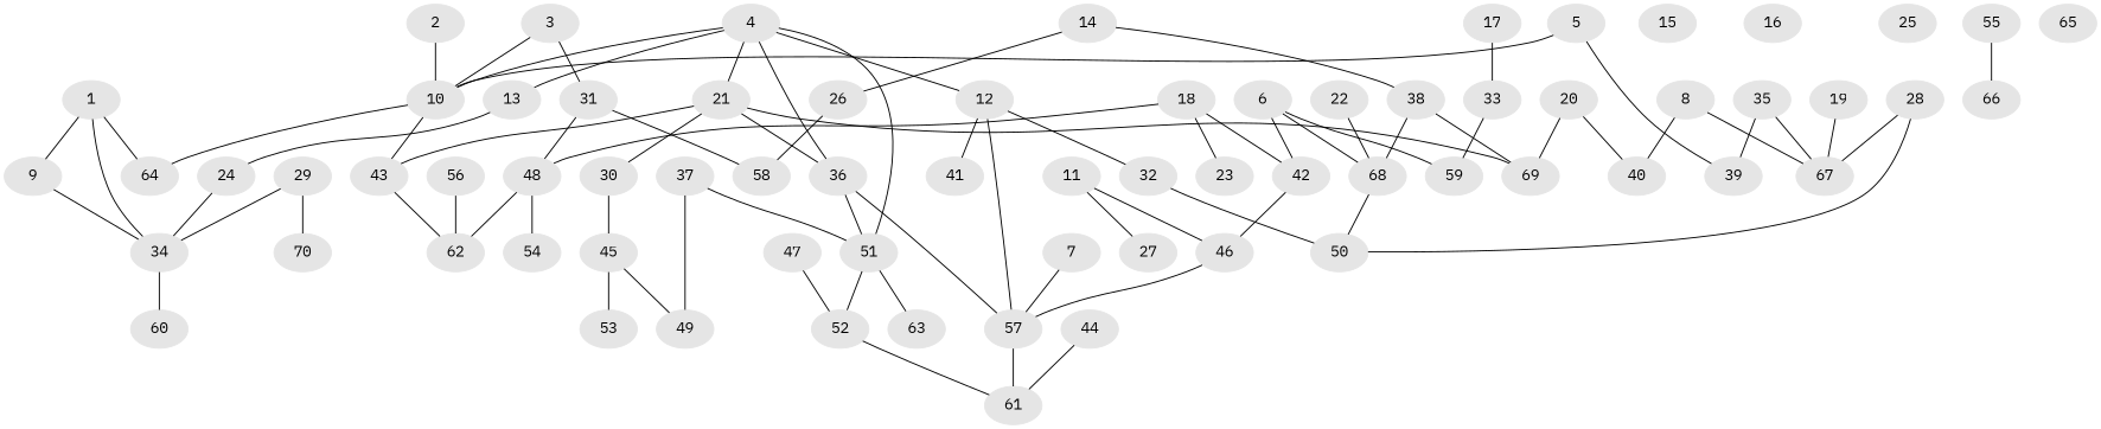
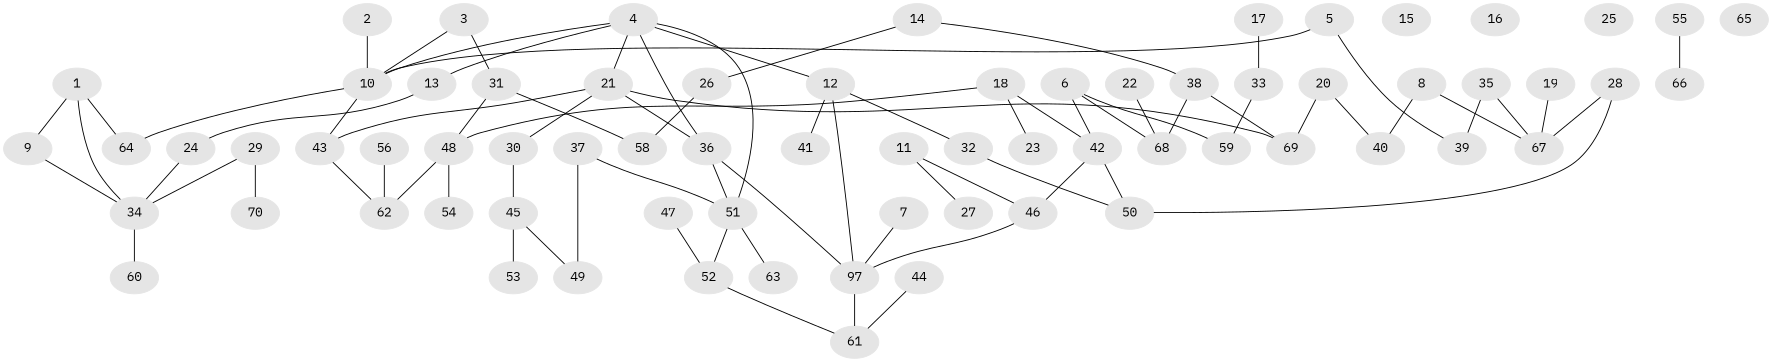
  graph {
    fontname="IBM Plex Mono"
    node [color=gray90 fontname="IBM Plex Mono" style=filled]
    edge [fontname="IBM Plex Mono"]
    1
    9
    34
    64
    17
    33
    60
    2
    10
    43
    3
    31
    48
    58
    4
    12
    13
    21
    36
    51
-   57
+   57 [label=97]
    32
    41
    24
    69
    30
    52
    63
    5
    39
    6
    42
    59
    68
    46
    50
    7
    61
    8
    40
    67
    62
    11
    27
    14
    26
    38
    15
    16
    18
    23
    54
    19
    20
    45
    22
    25
    28
    29
    70
    49
    53
    35
    37
    44
    47
    55
    66
    56
    65
    1 -- 9
    1 -- 34
    1 -- 64
    9 -- 34
    34 -- 60
    17 -- 33
    33 -- 59
    2 -- 10
    10 -- 64
    10 -- 43
    43 -- 62
    3 -- 10
    3 -- 31
    31 -- 48
    31 -- 58
    48 -- 62
    48 -- 54
    4 -- 10
    4 -- 12
    4 -- 13
    4 -- 21
    4 -- 36
    4 -- 51
    12 -- 57
    12 -- 32
    12 -- 41
    13 -- 24
    21 -- 43
    21 -- 36
    21 -- 69
    21 -- 30
    36 -- 51
    36 -- 57
    51 -- 52
    51 -- 63
    57 -- 61
    32 -- 50
    24 -- 34
    30 -- 45
    52 -- 61
    5 -- 10
    5 -- 39
    6 -- 42
    6 -- 59
    6 -- 68
    42 -- 46
-   68 -- 50
+   42 -- 50
    46 -- 57
    7 -- 57
    8 -- 40
    8 -- 67
    11 -- 46
    11 -- 27
    14 -- 26
    14 -- 38
    26 -- 58
    38 -- 69
    38 -- 68
    18 -- 48
    18 -- 42
    18 -- 23
    19 -- 67
    20 -- 69
    20 -- 40
    45 -- 49
    45 -- 53
    22 -- 68
    28 -- 50
    28 -- 67
    29 -- 34
    29 -- 70
    35 -- 39
    35 -- 67
    37 -- 51
    37 -- 49
    44 -- 61
    47 -- 52
    55 -- 66
    56 -- 62
  }
